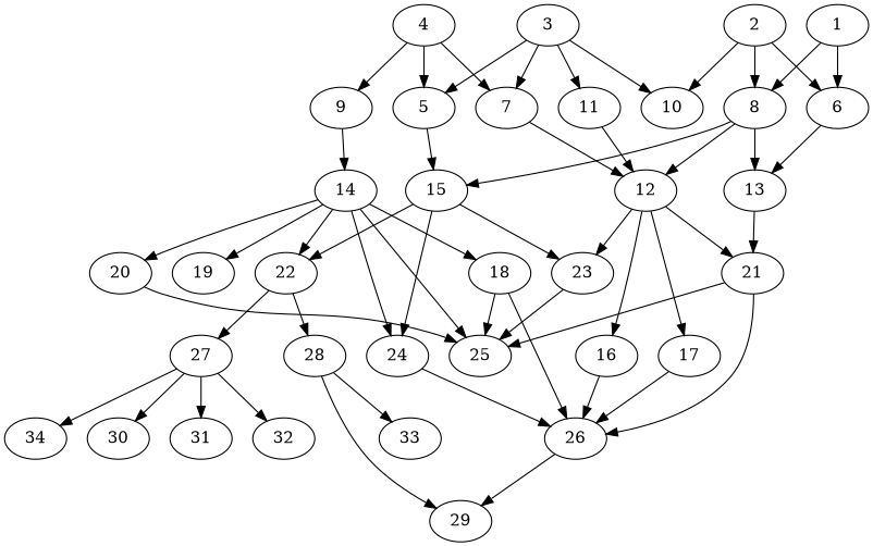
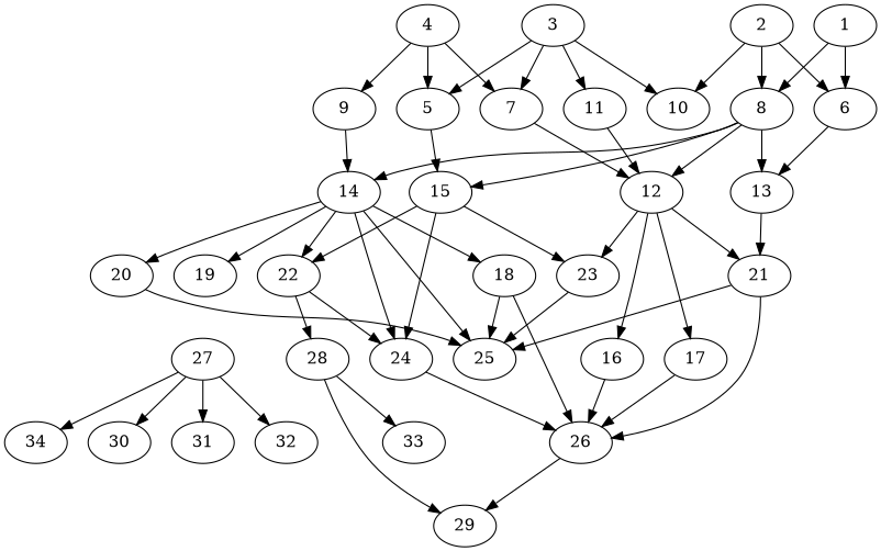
  digraph {
    node [alpha=0.16]
    1 [alpha=0.10 expect_size=1440275349001732096000]
    6 [alpha=0.18 expect_size=136428169267194626048]
    8 [alpha=0.02 expect_size=181659058771919712]
    13 [expect_size=5266966492578315]
    15 [alpha=0.07 expect_size=16024897292070813696]
    12 [alpha=0.19 expect_size=2428709040329945600]
    14 [alpha=0.11 expect_size=31553580184752881664]
    21 [alpha=0.10 expect_size=158095968752483936]
    23 [alpha=0.04 expect_size=719611812508108416]
    22 [alpha=0.12 expect_size=183276047098766144]
    24 [alpha=0.12 expect_size=21456909855052791808]
    16 [alpha=0.14 expect_size=8157677610690454]
    17 [alpha=0.10 expect_size=4579452601149159]
    18 [alpha=0.05 expect_size=756989135319563392]
    19 [alpha=0.06 expect_size=226748582334692352]
    20 [alpha=0.11 expect_size=7274256779179982848]
    25 [alpha=0.02 expect_size=172462090590948384]
    2 [alpha=0.01 expect_size=2264394280163570876416]
    10 [alpha=0.18 expect_size=27791833635395908]
    3 [alpha=0.19 expect_size=20572608916166296]
    5 [alpha=0.18 expect_size=57836848381833920]
    7 [alpha=0.09 expect_size=595395216399089152]
    11 [expect_size=1007598090355474432000]
    4 [alpha=0.08 expect_size=21683632015295905792]
    9 [alpha=0.08 expect_size=488037588312502848]
    26 [alpha=0.19 expect_size=575785476207748841472]
    27 [alpha=0.15 expect_size=1026678261765156096]
    28 [alpha=0.02 expect_size=1074966815708668755968]
    29 [alpha=0.03 expect_size=980101142459900160]
    30 [alpha=0.12 expect_size=773621587541753856000]
    31 [alpha=0.19 expect_size=2029415377659791872]
    32 [expect_size=6555630689830395]
    34 [expect_size=46417498085246720]
    33 [alpha=0.06 expect_size=1333971227835101184]
    1 -> 6
    1 -> 8
    6 -> 13
    8 -> 13
    8 -> 15
    8 -> 12
+   8 -> 14
    13 -> 21
    15 -> 23
    15 -> 22
    15 -> 24
    12 -> 21
    12 -> 23
    12 -> 16
    12 -> 17
    14 -> 22
    14 -> 24
    14 -> 18
    14 -> 19
    14 -> 20
    14 -> 25
    21 -> 25
    21 -> 26
    23 -> 25
-   22 -> 27
+   22 -> 24
    22 -> 28
    24 -> 26
    16 -> 26
    17 -> 26
    18 -> 25
    18 -> 26
    20 -> 25
    2 -> 6
    2 -> 8
    2 -> 10
    3 -> 10
    3 -> 5
    3 -> 7
    3 -> 11
    5 -> 15
    7 -> 12
    11 -> 12
    4 -> 5
    4 -> 7
    4 -> 9
    9 -> 14
    26 -> 29
    27 -> 30
    27 -> 31
    27 -> 32
    27 -> 34
    28 -> 29
    28 -> 33
  }
